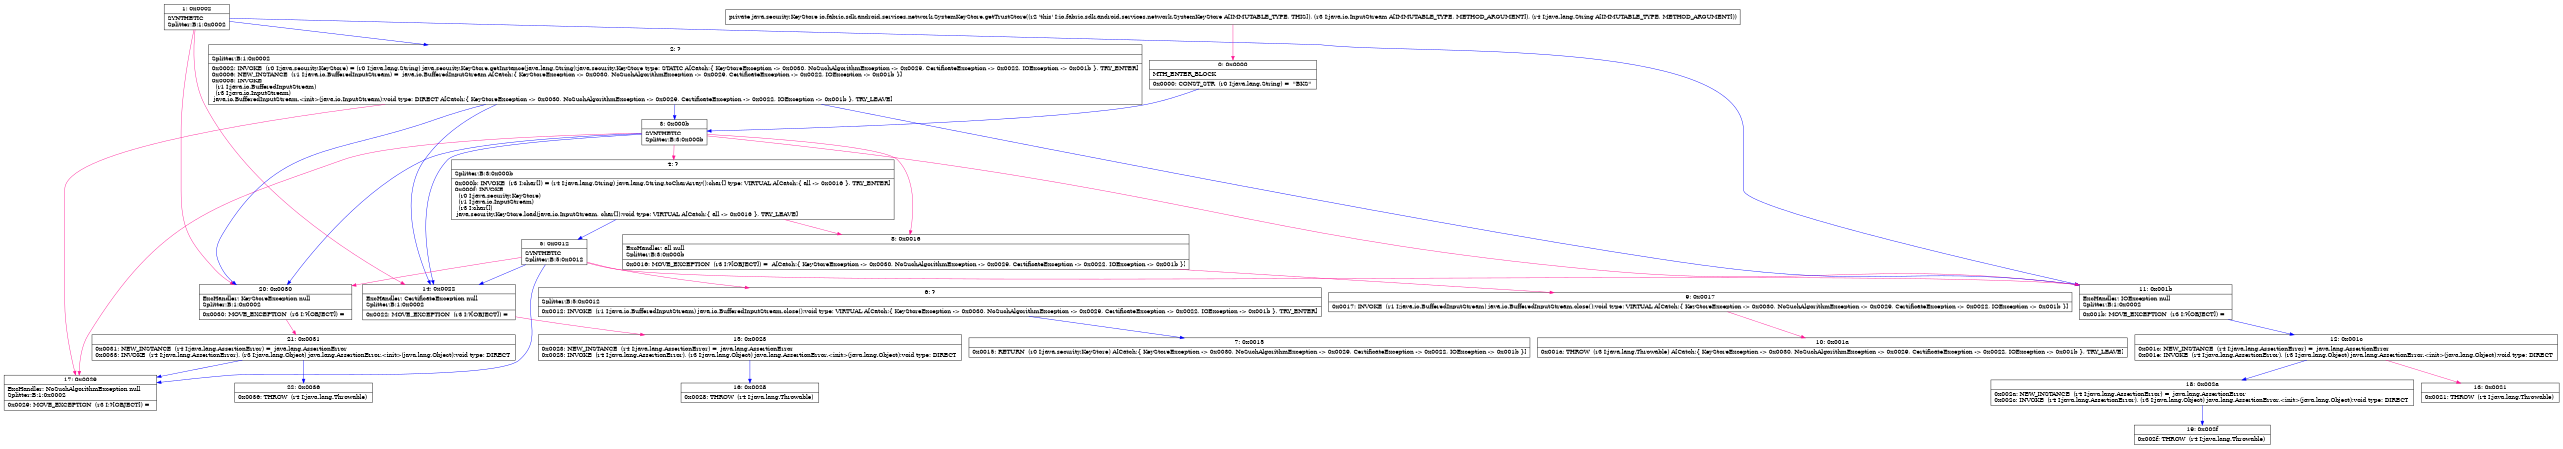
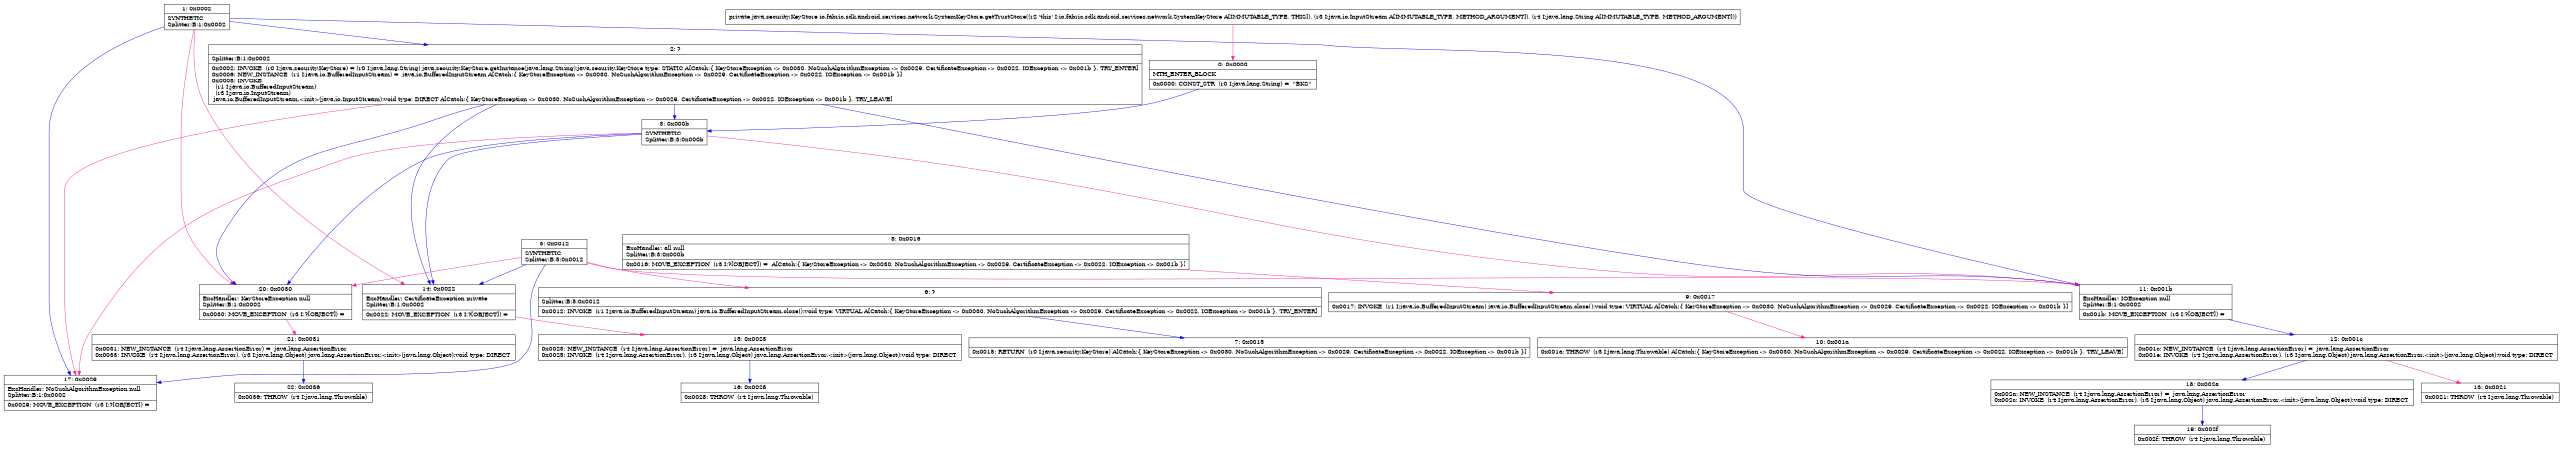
  digraph {
    node [shape=record]
    edge [color=blue]
    n1 [label="{0\:\ 0x0000|MTH_ENTER_BLOCK\l|0x0000: CONST_STR  (r0 I:java.lang.String) =  \"BKS\" \l}"]
    n2 [label="{3\:\ 0x000b|SYNTHETIC\lSplitter:B:3:0x000b\l}"]
    n3 [label="{1\:\ 0x0002|SYNTHETIC\lSplitter:B:1:0x0002\l}"]
    n4 [label="{2\:\ ?|Splitter:B:1:0x0002\l|0x0002: INVOKE  (r0 I:java.security.KeyStore) = (r0 I:java.lang.String) java.security.KeyStore.getInstance(java.lang.String):java.security.KeyStore type: STATIC A[Catch:\{ KeyStoreException \-\> 0x0030, NoSuchAlgorithmException \-\> 0x0029, CertificateException \-\> 0x0022, IOException \-\> 0x001b \}, TRY_ENTER]\l0x0006: NEW_INSTANCE  (r1 I:java.io.BufferedInputStream) =  java.io.BufferedInputStream A[Catch:\{ KeyStoreException \-\> 0x0030, NoSuchAlgorithmException \-\> 0x0029, CertificateException \-\> 0x0022, IOException \-\> 0x001b \}]\l0x0008: INVOKE  \l  (r1 I:java.io.BufferedInputStream)\l  (r3 I:java.io.InputStream)\l java.io.BufferedInputStream.\<init\>(java.io.InputStream):void type: DIRECT A[Catch:\{ KeyStoreException \-\> 0x0030, NoSuchAlgorithmException \-\> 0x0029, CertificateException \-\> 0x0022, IOException \-\> 0x001b \}, TRY_LEAVE]\l}"]
    n5 [label="{11\:\ 0x001b|ExcHandler: IOException null\lSplitter:B:1:0x0002\l|0x001b: MOVE_EXCEPTION  (r3 I:?[OBJECT]) =  \l}"]
-   n6 [label="{14\:\ 0x0022|ExcHandler: CertificateException null\lSplitter:B:1:0x0002\l|0x0022: MOVE_EXCEPTION  (r3 I:?[OBJECT]) =  \l}"]
+   n6 [label="{14\:\ 0x0022|ExcHandler: CertificateException private\lSplitter:B:1:0x0002\l|0x0022: MOVE_EXCEPTION  (r3 I:?[OBJECT]) =  \l}"]
    n7 [label="{17\:\ 0x0029|ExcHandler: NoSuchAlgorithmException null\lSplitter:B:1:0x0002\l|0x0029: MOVE_EXCEPTION  (r3 I:?[OBJECT]) =  \l}"]
    n8 [label="{20\:\ 0x0030|ExcHandler: KeyStoreException null\lSplitter:B:1:0x0002\l|0x0030: MOVE_EXCEPTION  (r3 I:?[OBJECT]) =  \l}"]
    n9 [label="{12\:\ 0x001c|0x001c: NEW_INSTANCE  (r4 I:java.lang.AssertionError) =  java.lang.AssertionError \l0x001e: INVOKE  (r4 I:java.lang.AssertionError), (r3 I:java.lang.Object) java.lang.AssertionError.\<init\>(java.lang.Object):void type: DIRECT \l}"]
    n10 [label="{15\:\ 0x0023|0x0023: NEW_INSTANCE  (r4 I:java.lang.AssertionError) =  java.lang.AssertionError \l0x0025: INVOKE  (r4 I:java.lang.AssertionError), (r3 I:java.lang.Object) java.lang.AssertionError.\<init\>(java.lang.Object):void type: DIRECT \l}"]
    n11 [label="{21\:\ 0x0031|0x0031: NEW_INSTANCE  (r4 I:java.lang.AssertionError) =  java.lang.AssertionError \l0x0033: INVOKE  (r4 I:java.lang.AssertionError), (r3 I:java.lang.Object) java.lang.AssertionError.\<init\>(java.lang.Object):void type: DIRECT \l}"]
-   n12 [label="{4\:\ ?|Splitter:B:3:0x000b\l|0x000b: INVOKE  (r3 I:char[]) = (r4 I:java.lang.String) java.lang.String.toCharArray():char[] type: VIRTUAL A[Catch:\{ all \-\> 0x0016 \}, TRY_ENTER]\l0x000f: INVOKE  \l  (r0 I:java.security.KeyStore)\l  (r1 I:java.io.InputStream)\l  (r3 I:char[])\l java.security.KeyStore.load(java.io.InputStream, char[]):void type: VIRTUAL A[Catch:\{ all \-\> 0x0016 \}, TRY_LEAVE]\l}"]
    n13 [label="{8\:\ 0x0016|ExcHandler: all null\lSplitter:B:3:0x000b\l|0x0016: MOVE_EXCEPTION  (r3 I:?[OBJECT]) =  A[Catch:\{ KeyStoreException \-\> 0x0030, NoSuchAlgorithmException \-\> 0x0029, CertificateException \-\> 0x0022, IOException \-\> 0x001b \}]\l}"]
    n14 [label="{5\:\ 0x0012|SYNTHETIC\lSplitter:B:5:0x0012\l}"]
    n15 [label="{9\:\ 0x0017|0x0017: INVOKE  (r1 I:java.io.BufferedInputStream) java.io.BufferedInputStream.close():void type: VIRTUAL A[Catch:\{ KeyStoreException \-\> 0x0030, NoSuchAlgorithmException \-\> 0x0029, CertificateException \-\> 0x0022, IOException \-\> 0x001b \}]\l}"]
    n16 [label="{6\:\ ?|Splitter:B:5:0x0012\l|0x0012: INVOKE  (r1 I:java.io.BufferedInputStream) java.io.BufferedInputStream.close():void type: VIRTUAL A[Catch:\{ KeyStoreException \-\> 0x0030, NoSuchAlgorithmException \-\> 0x0029, CertificateException \-\> 0x0022, IOException \-\> 0x001b \}, TRY_ENTER]\l}"]
    n17 [label="{7\:\ 0x0015|0x0015: RETURN  (r0 I:java.security.KeyStore) A[Catch:\{ KeyStoreException \-\> 0x0030, NoSuchAlgorithmException \-\> 0x0029, CertificateException \-\> 0x0022, IOException \-\> 0x001b \}]\l}"]
    n18 [label="{10\:\ 0x001a|0x001a: THROW  (r3 I:java.lang.Throwable) A[Catch:\{ KeyStoreException \-\> 0x0030, NoSuchAlgorithmException \-\> 0x0029, CertificateException \-\> 0x0022, IOException \-\> 0x001b \}, TRY_LEAVE]\l}"]
    n19 [label="{13\:\ 0x0021|0x0021: THROW  (r4 I:java.lang.Throwable) \l}"]
    n20 [label="{18\:\ 0x002a|0x002a: NEW_INSTANCE  (r4 I:java.lang.AssertionError) =  java.lang.AssertionError \l0x002c: INVOKE  (r4 I:java.lang.AssertionError), (r3 I:java.lang.Object) java.lang.AssertionError.\<init\>(java.lang.Object):void type: DIRECT \l}"]
    n21 [label="{16\:\ 0x0028|0x0028: THROW  (r4 I:java.lang.Throwable) \l}"]
    n22 [label="{19\:\ 0x002f|0x002f: THROW  (r4 I:java.lang.Throwable) \l}"]
    n23 [label="{22\:\ 0x0036|0x0036: THROW  (r4 I:java.lang.Throwable) \l}"]
    n24 [label="{private java.security.KeyStore io.fabric.sdk.android.services.network.SystemKeyStore.getTrustStore((r2 'this' I:io.fabric.sdk.android.services.network.SystemKeyStore A[IMMUTABLE_TYPE, THIS]), (r3 I:java.io.InputStream A[IMMUTABLE_TYPE, METHOD_ARGUMENT]), (r4 I:java.lang.String A[IMMUTABLE_TYPE, METHOD_ARGUMENT])) }"]
    n1 -> n2
    n2 -> n5 [color=deeppink]
    n2 -> n6
    n2 -> n7 [color=deeppink]
    n2 -> n8
-   n2 -> n12 [color=deeppink]
-   n2 -> n13 [color=deeppink]
    n3 -> n4
    n3 -> n5
    n3 -> n6 [color=deeppink]
-   n11 -> n7
+   n3 -> n7
    n3 -> n8 [color=deeppink]
    n4 -> n2
    n4 -> n5
    n4 -> n6
    n4 -> n7 [color=deeppink]
    n4 -> n8
    n5 -> n9
    n6 -> n10 [color=deeppink]
    n8 -> n11 [color=deeppink]
    n9 -> n19 [color=deeppink]
    n9 -> n20
    n10 -> n21
    n11 -> n23
-   n12 -> n13 [color=deeppink]
-   n12 -> n14
    n13 -> n15 [color=deeppink]
    n14 -> n5 [color=deeppink]
    n14 -> n6
    n14 -> n7
    n14 -> n8 [color=deeppink]
    n14 -> n16 [color=deeppink]
    n15 -> n18 [color=deeppink]
    n16 -> n17
    n20 -> n22
    n24 -> n1 [color=deeppink]
  }
